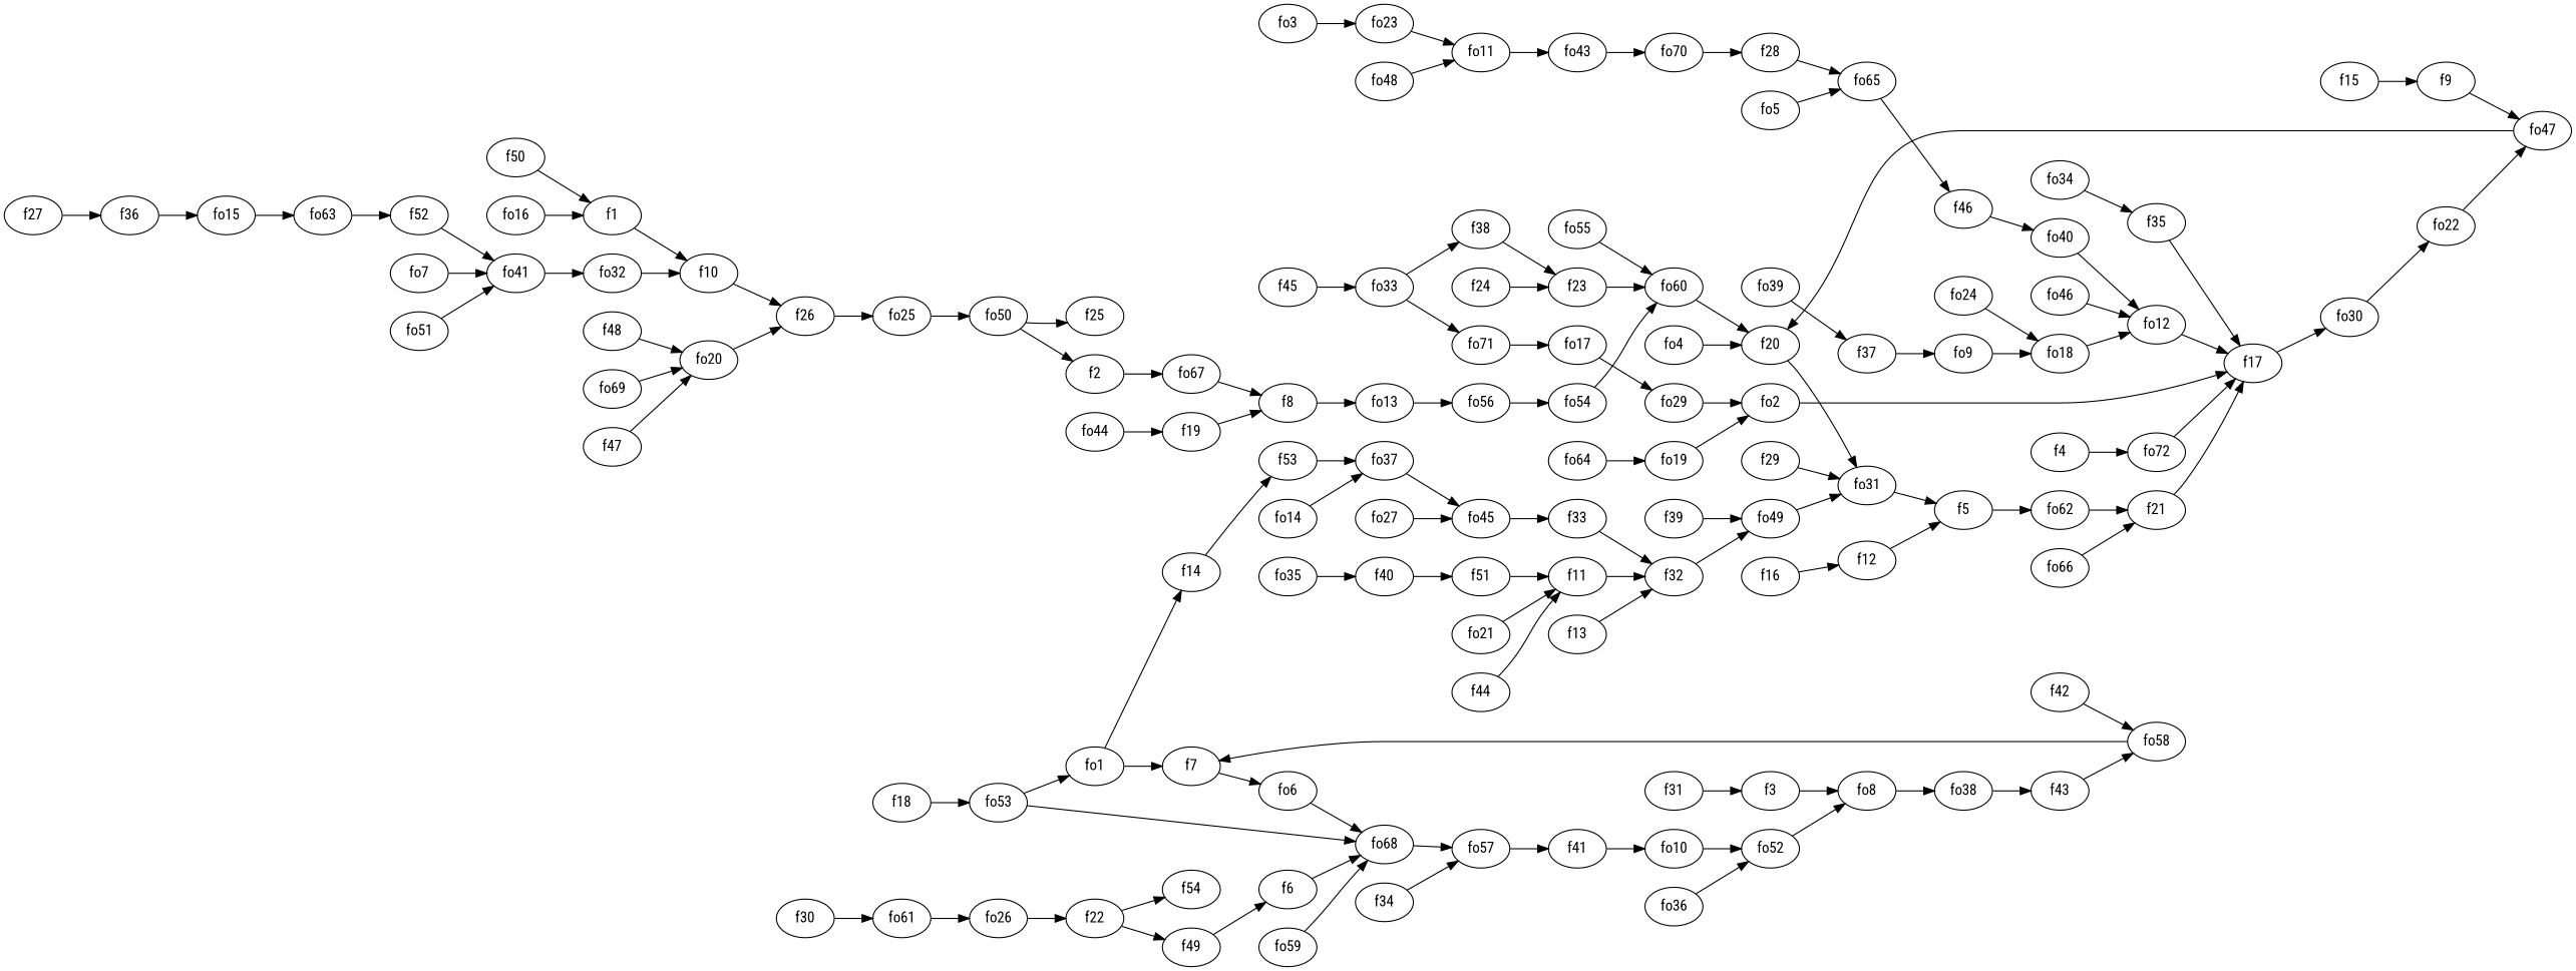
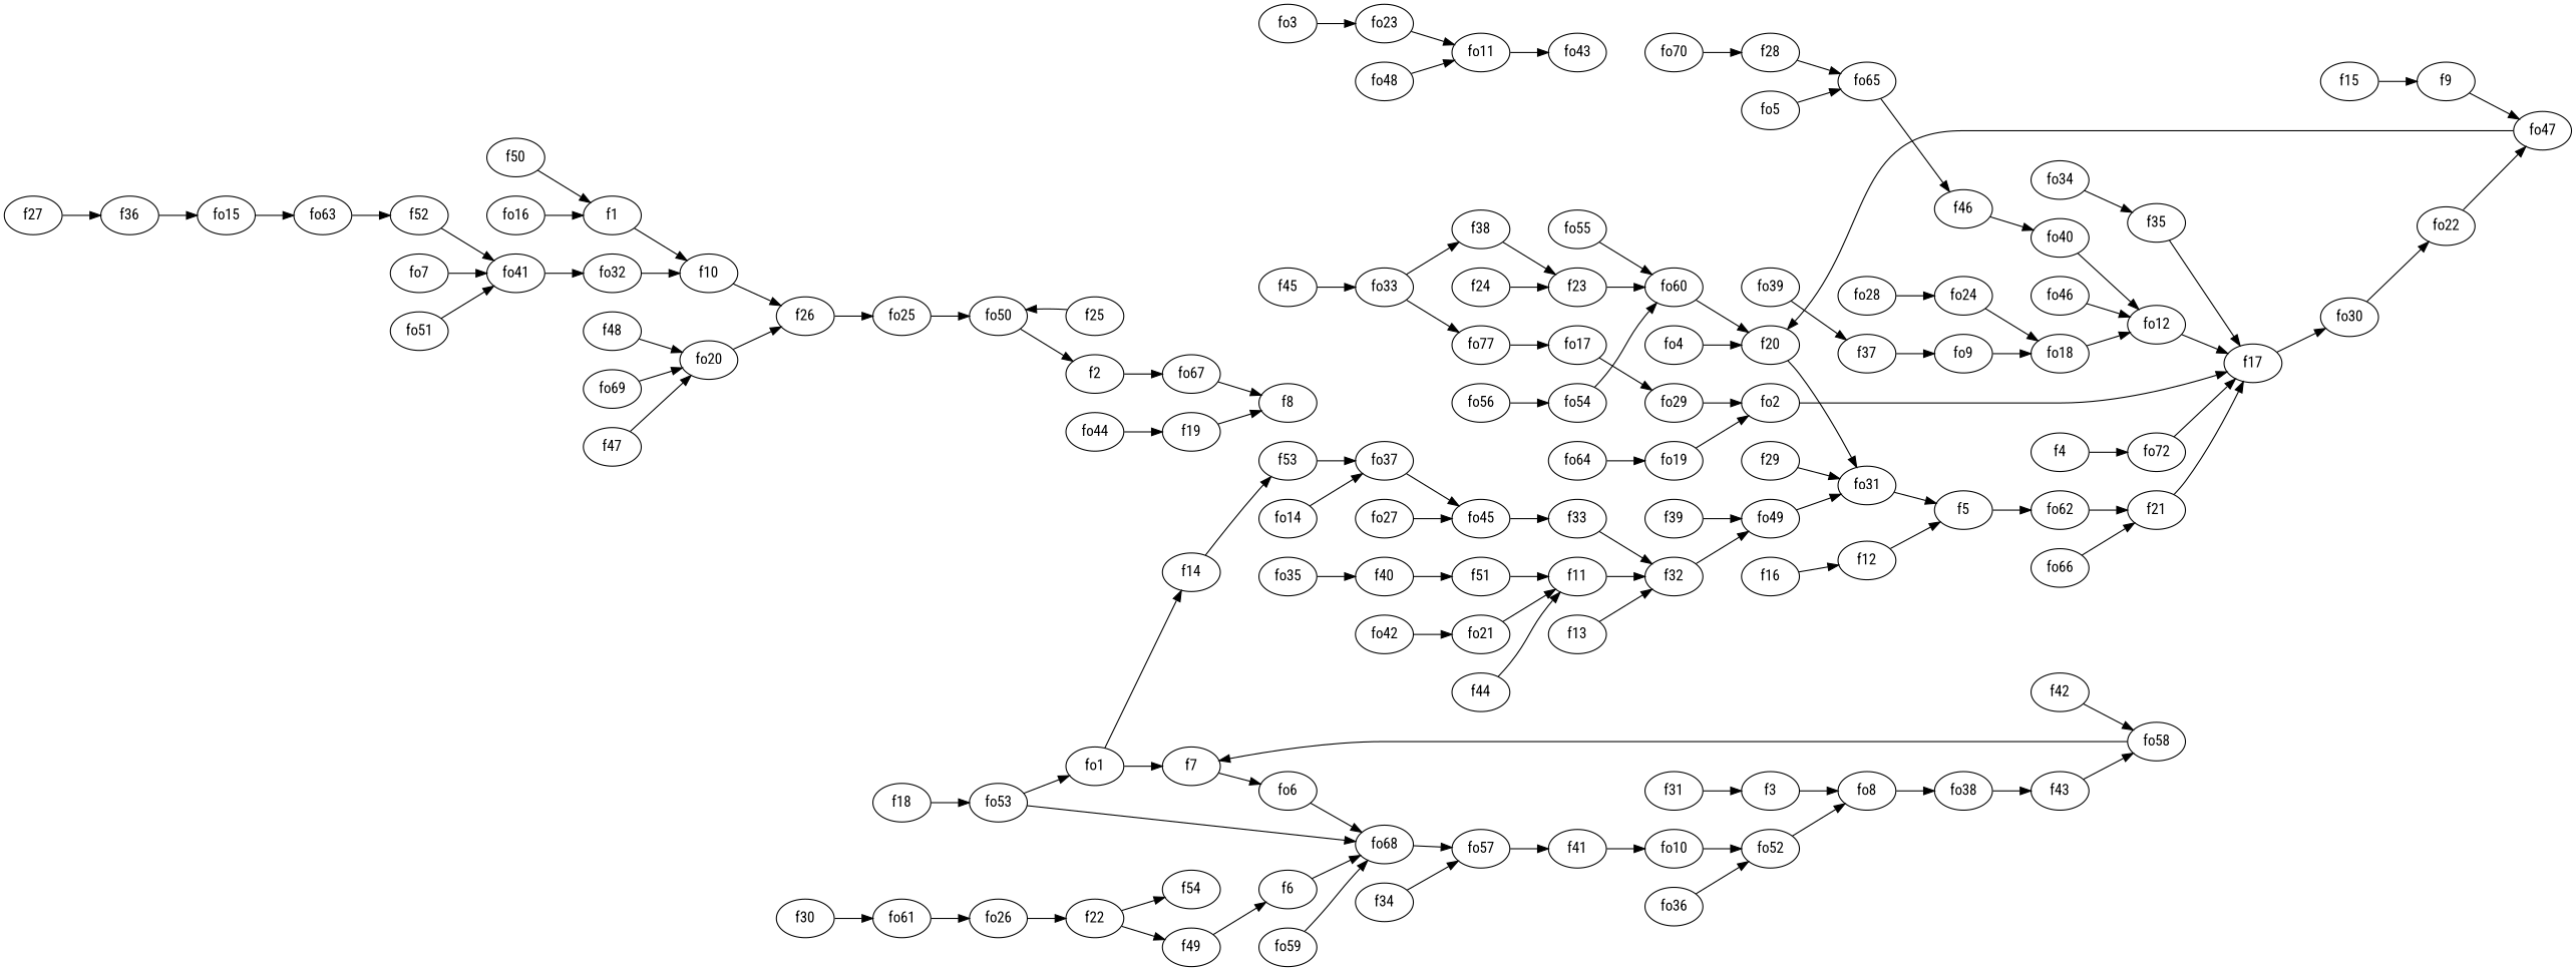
  strict digraph {
    fontname="Roboto Condensed"
    rankdir=LR
    node [fontname="Roboto Condensed"]
    edge [fontname="Roboto Condensed" weight=2]
    f1
    f10
    f26
    f2
    fo67
    f8
    f3
    fo8
    fo38
    f4
    fo72
    f17
    f5
    fo62
    f21
    f6
    fo68
    fo57
    f7
    fo6
-   fo13
    fo56
    f9
    fo47
    f20
    fo25
    f11
    f32
    fo49
    f12
    f13
    f14
    f53
    fo37
    f15
    f16
    fo30
    fo22
    f18
    fo53
    fo1
    f19
    fo31
    f22
    f54
    f49
    f23
    fo60
    f24
    f25
    fo50
    f27
    f36
    fo15
    f28
    fo65
    f46
    f29
    f30
    fo61
    fo26
    f31
    f33
    f34
    f41
    f35
    fo63
    f37
    fo9
    fo18
    f38
    f39
    f40
    f51
    fo10
    fo52
    f42
    fo58
    f43
    f44
    f45
    fo33
-   fo71
+   fo71 [label=fo77]
    fo40
    fo12
    f47
    fo20
    f48
    f50
    f52
    fo41
    fo32
    fo45
    fo66
    fo2
    fo3
    fo23
    fo11
    fo4
    fo5
    fo7
    fo43
    fo70
    fo54
    fo14
    fo16
    fo17
    fo29
    fo19
    fo21
    fo24
    fo27
+   fo28
    fo34
    fo35
    fo36
    fo39
+   fo42
    fo44
    fo46
    fo48
    fo51
    fo55
    fo59
    fo64
    fo69
    f1 -> f10
    f10 -> f26
    f26 -> fo25
    f2 -> fo67
    fo67 -> f8
-   f8 -> fo13
    f3 -> fo8
    fo8 -> fo38
    fo38 -> f43
    f4 -> fo72
    fo72 -> f17
    f17 -> fo30
    f5 -> fo62
    fo62 -> f21
    f21 -> f17
    f6 -> fo68
    fo68 -> fo57
    fo57 -> f41
    f7 -> fo6
    fo6 -> fo68
-   fo13 -> fo56
    fo56 -> fo54
    f9 -> fo47
    fo47 -> f20
    f20 -> fo31
    fo25 -> fo50
    f11 -> f32
    f32 -> fo49
    fo49 -> fo31
    f12 -> f5
    f13 -> f32
    f14 -> f53
    f53 -> fo37
    fo37 -> fo45
    f15 -> f9
    f16 -> f12
    fo30 -> fo22
    fo22 -> fo47
    f18 -> fo53
    fo53 -> fo68
    fo53 -> fo1
    fo1 -> f7
    fo1 -> f14
    f19 -> f8
    fo31 -> f5
    f22 -> f54
    f22 -> f49
    f49 -> f6
    f23 -> fo60
    fo60 -> f20
    f24 -> f23
-   fo50 -> f25
+   f25 -> fo50
    fo50 -> f2
    f27 -> f36
    f36 -> fo15
    fo15 -> fo63
    f28 -> fo65
    fo65 -> f46
    f46 -> fo40
    f29 -> fo31
    f30 -> fo61
    fo61 -> fo26
    fo26 -> f22
    f31 -> f3
    f33 -> f32
    f34 -> fo57
    f41 -> fo10
    f35 -> f17
    fo63 -> f52
    f37 -> fo9
    fo9 -> fo18
    fo18 -> fo12
    f38 -> f23
    f39 -> fo49
    f40 -> f51
    f51 -> f11
    fo10 -> fo52
    fo52 -> fo8
    f42 -> fo58
    fo58 -> f7
    f43 -> fo58
    f44 -> f11
    f45 -> fo33
    fo33 -> f38
    fo33 -> fo71
    fo71 -> fo17
    fo40 -> fo12
    fo12 -> f17
    f47 -> fo20
    fo20 -> f26
    f48 -> fo20
    f50 -> f1
    f52 -> fo41
    fo41 -> fo32
    fo32 -> f10
    fo45 -> f33
    fo66 -> f21
    fo2 -> f17
    fo3 -> fo23
    fo23 -> fo11
    fo11 -> fo43
    fo4 -> f20
    fo5 -> fo65
    fo7 -> fo41
-   fo43 -> fo70
    fo70 -> f28
    fo54 -> fo60
    fo14 -> fo37
    fo16 -> f1
    fo17 -> fo29
    fo29 -> fo2
    fo19 -> fo2
    fo21 -> f11
    fo24 -> fo18
    fo27 -> fo45
+   fo28 -> fo24
    fo34 -> f35
    fo35 -> f40
    fo36 -> fo52
    fo39 -> f37
+   fo42 -> fo21
    fo44 -> f19
    fo46 -> fo12
    fo48 -> fo11
    fo51 -> fo41
    fo55 -> fo60
    fo59 -> fo68
    fo64 -> fo19
    fo69 -> fo20
  }
